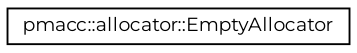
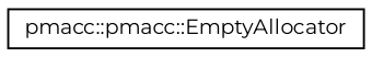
  digraph {
    rankdir=LR
    fontname=Montserrat
-   n1 [color=black fillcolor=white fontname=Montserrat fontsize=10 height=0.2 label="pmacc::allocator::EmptyAllocator" shape=record style=filled width=0.4]
+   n1 [color=black fillcolor=white fontname=Montserrat fontsize=10 height=0.2 label="pmacc::pmacc::EmptyAllocator" shape=record style=filled width=0.4]
  }
